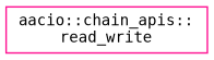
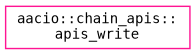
  digraph {
    rankdir=TB
    fontname="DejaVu Sans Mono"
-   n1 [color=deeppink fillcolor=white fontname="DejaVu Sans Mono" fontsize=10 height=0.2 label="aacio::chain_apis::\lread_write" shape=record style=filled width=0.4]
+   n1 [color=deeppink fillcolor=white fontname="DejaVu Sans Mono" fontsize=10 height=0.2 label="aacio::chain_apis::\lapis_write" shape=record style=filled width=0.4]
  }
